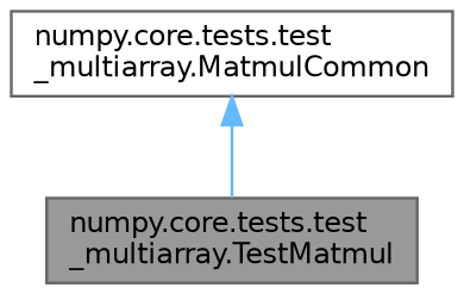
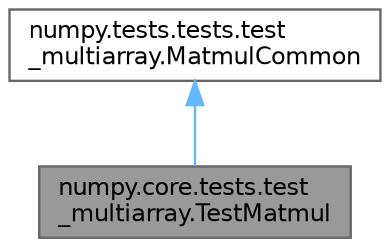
  digraph {
    node [color=gray40 fontname=Helvetica fontsize=10 shape=box style=filled]
    n1 [fillcolor=grey60 fontcolor=black height=0.2 label="numpy.core.tests.test\l_multiarray.TestMatmul" width=0.4]
-   n2 [fillcolor=white height=0.2 label="numpy.core.tests.test\l_multiarray.MatmulCommon" width=0.4]
+   n2 [fillcolor=white height=0.2 label="numpy.tests.tests.test\l_multiarray.MatmulCommon" width=0.4]
    n2 -> n1 [color=steelblue1 dir=back fontname=Helvetica fontsize=10 labelfontname=Helvetica labelfontsize=10 style=solid]
  }
